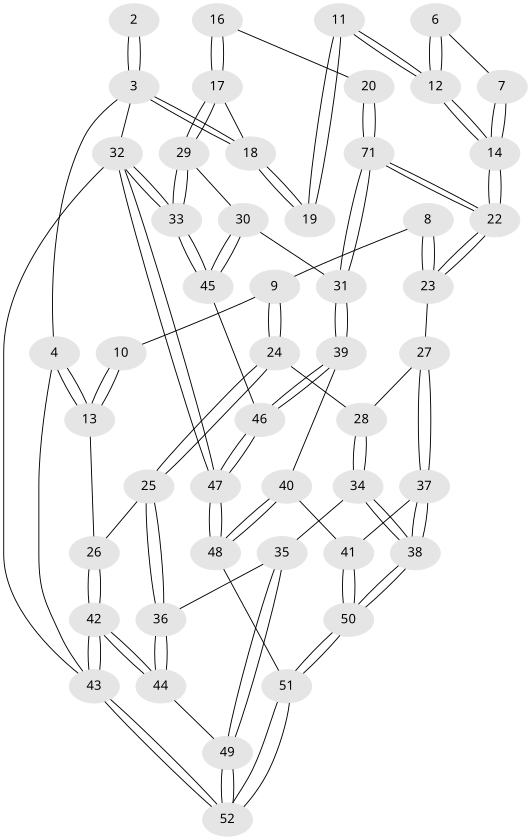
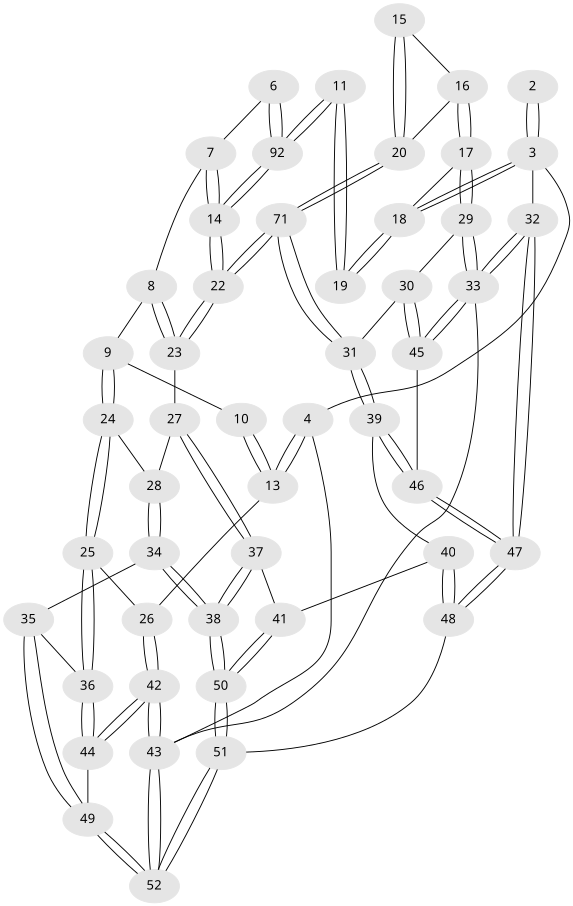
  graph {
    fontname="Noto Sans"
    node [color=gray90 fontname="Noto Sans" style=filled]
    edge [fontname="Noto Sans"]
    2
    3
    6
    7
-   12
+   12 [label=92]
    4
    18
    32
    11
    19
    13
    43
    33
    47
    26
    52
    10
    8
    14
    9
    23
    22
    24
    27
    25
    28
    42
+   15
    16
    20
    17
    n32 [label=71]
    29
    30
    31
    39
    37
    36
    34
    44
    38
    41
    35
    45
    46
    40
    48
    49
    50
    51
    2 -- 3
    2 -- 3
    3 -- 4
    3 -- 18
    3 -- 18
    3 -- 32
    6 -- 7
    6 -- 12
    6 -- 12
+   7 -- 8
    7 -- 14
    7 -- 14
    12 -- 14
    12 -- 14
    4 -- 13
    4 -- 13
    4 -- 43
    18 -- 19
    18 -- 19
-   32 -- 43
+   33 -- 43
    32 -- 33
    32 -- 33
    32 -- 47
    32 -- 47
    11 -- 12
    11 -- 12
    11 -- 19
    11 -- 19
    13 -- 26
    43 -- 52
    43 -- 52
    33 -- 45
    33 -- 45
    47 -- 48
    47 -- 48
    26 -- 42
    26 -- 42
    10 -- 13
    10 -- 13
    8 -- 9
    8 -- 23
    8 -- 23
    14 -- 22
    14 -- 22
    9 -- 10
    9 -- 24
    9 -- 24
    23 -- 27
    22 -- 23
    22 -- 23
    24 -- 25
    24 -- 25
    24 -- 28
    27 -- 28
    27 -- 37
    27 -- 37
    25 -- 26
    25 -- 36
    25 -- 36
    28 -- 34
    28 -- 34
    42 -- 43
    42 -- 43
    42 -- 44
    42 -- 44
+   15 -- 16
+   15 -- 20
+   15 -- 20
    16 -- 20
    16 -- 17
    16 -- 17
    20 -- n32
    20 -- n32
    17 -- 18
    17 -- 29
    17 -- 29
    n32 -- 22
    n32 -- 22
    n32 -- 31
    n32 -- 31
    29 -- 33
    29 -- 33
    29 -- 30
    30 -- 31
    30 -- 45
    30 -- 45
    31 -- 39
    31 -- 39
    39 -- 46
    39 -- 46
    39 -- 40
    37 -- 38
    37 -- 38
    37 -- 41
    36 -- 44
    36 -- 44
    34 -- 38
    34 -- 38
    34 -- 35
    44 -- 49
    38 -- 50
    38 -- 50
    41 -- 50
    41 -- 50
    35 -- 36
    35 -- 49
    35 -- 49
    45 -- 46
    46 -- 47
    46 -- 47
    40 -- 41
    40 -- 48
    40 -- 48
    48 -- 51
    49 -- 52
    49 -- 52
    50 -- 51
    50 -- 51
    51 -- 52
    51 -- 52
  }
